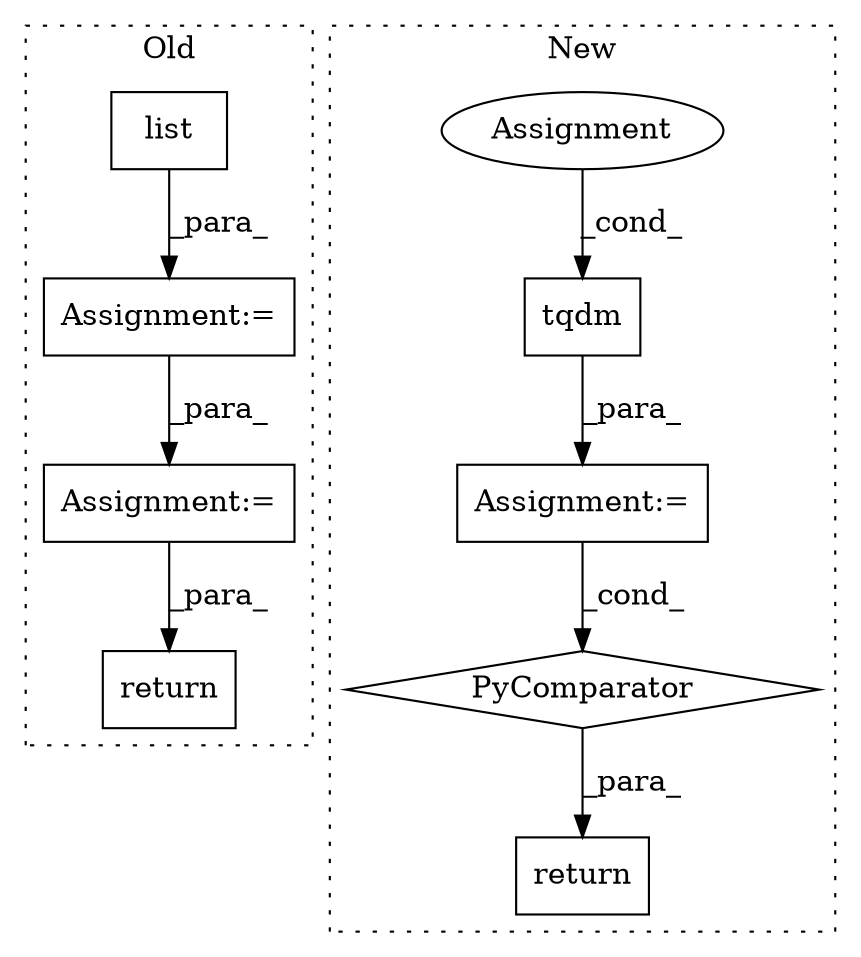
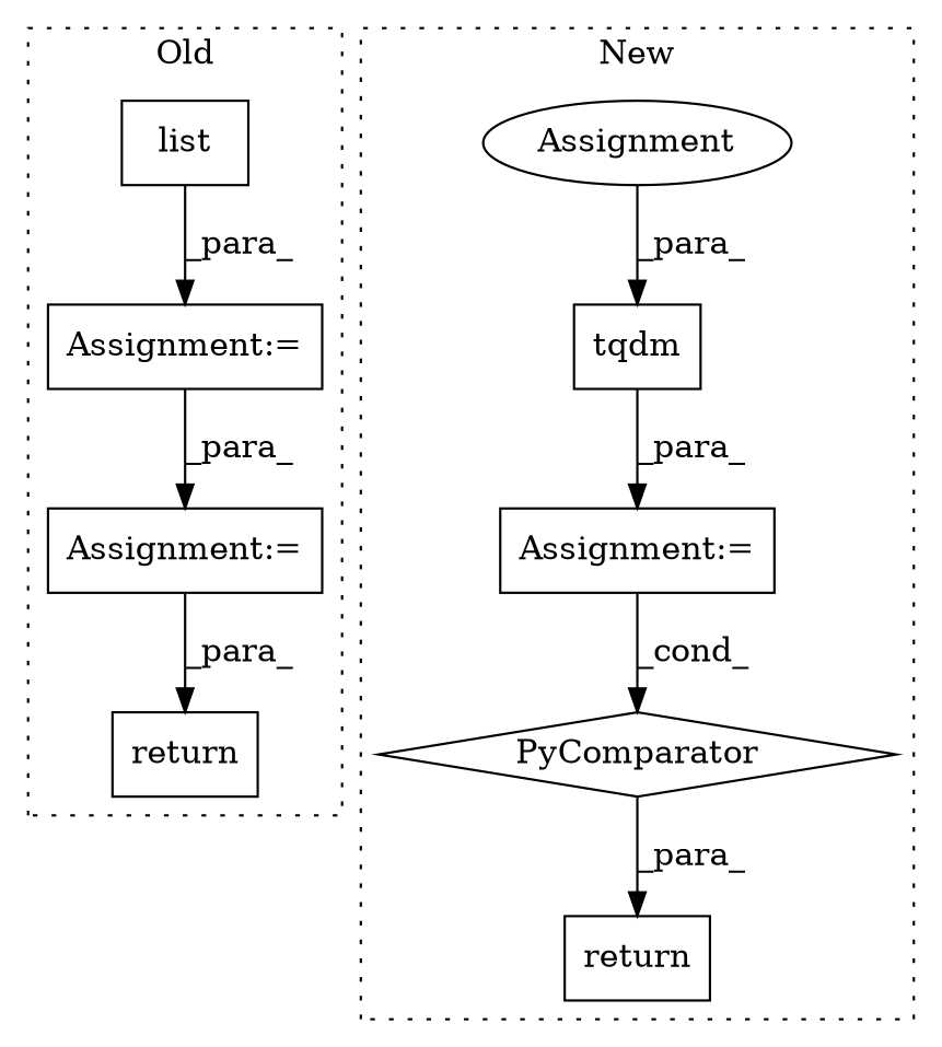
  digraph {
    node [a=7 l=1 shape=box]
    n1 [a=41 l=7 label=return s=8715]
    n2 [a=32 l="5,1" label=list s="8116,8166"]
    n3 [label="Assignment:=" s=8198]
    n4 [label="Assignment:=" s=8517]
    n5 [a=32 l="5,1" label=tqdm s="9493,9549"]
    n6 [label="Assignment:=" s=9487]
    n7 [a=45 l=11 label=Assignment s=9538 shape=ellipse]
    n8 [a=113 l=30 label=PyComparator s=9668 shape=diamond]
    n9 [a=41 l=20 label=return s=9558]
    subgraph cluster_1 {
      label=Old
      style=dotted
      n1
      n2
      n3
      n4
    }
    subgraph cluster_2 {
      label=New
      style=dotted
      n5
      n6
      n7
      n8
      n9
    }
    n2 -> n3 [label=_para_]
    n3 -> n4 [label=_para_]
    n4 -> n1 [label=_para_]
    n5 -> n6 [label=_para_]
    n6 -> n8 [label=_cond_]
-   n7 -> n5 [label=_cond_]
+   n7 -> n5 [label=_para_]
    n8 -> n9 [label=_para_]
  }
